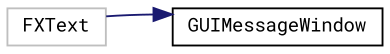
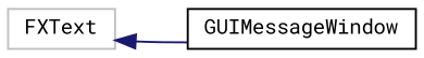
  digraph {
    rankdir=LR
    fontname="Roboto Mono"
    node [fillcolor=white fontname="Roboto Mono" fontsize=10 shape=record style=filled]
    n1 [color=grey75 height=0.2 label=FXText width=0.4]
    n2 [color=black height=0.2 label=GUIMessageWindow width=0.4]
-   n2 -> n1 [color=midnightblue dir=back fontname="Roboto Mono" fontsize=10 labelfontname=Helvetica labelfontsize=10 style=solid]
+   n1 -> n2 [color=midnightblue dir=back fontname="Roboto Mono" fontsize=10 labelfontname=Helvetica labelfontsize=10 style=solid]
  }
